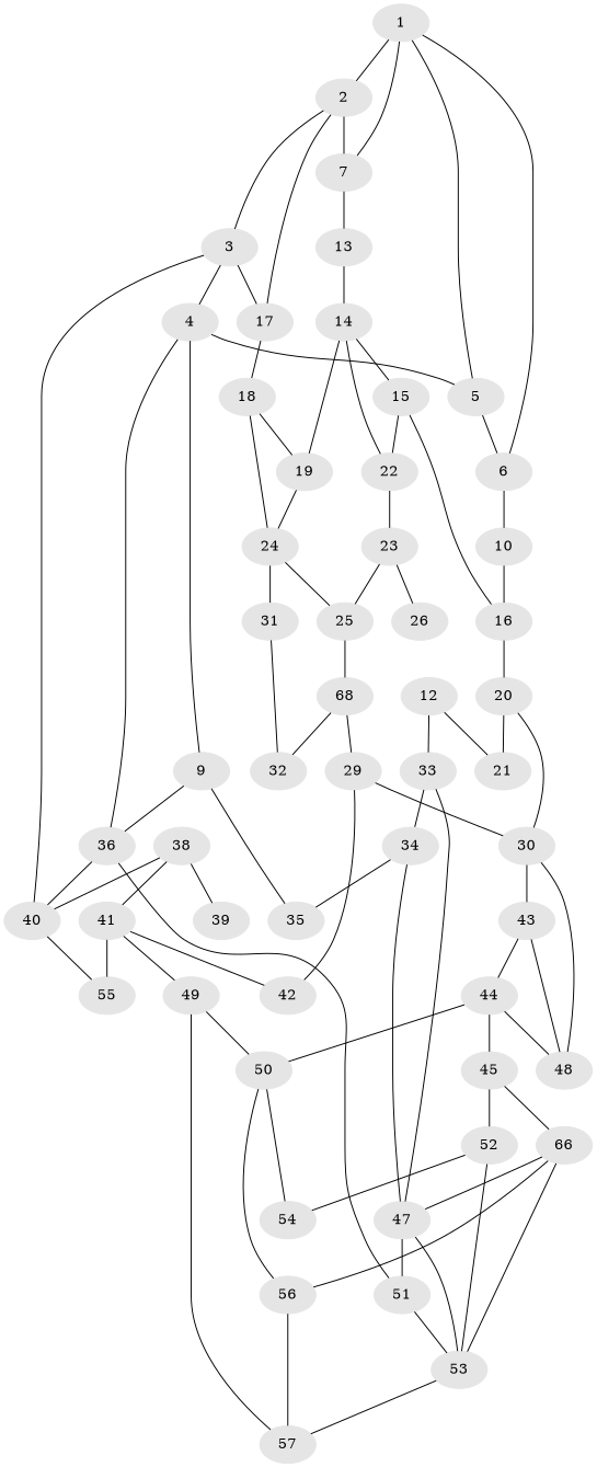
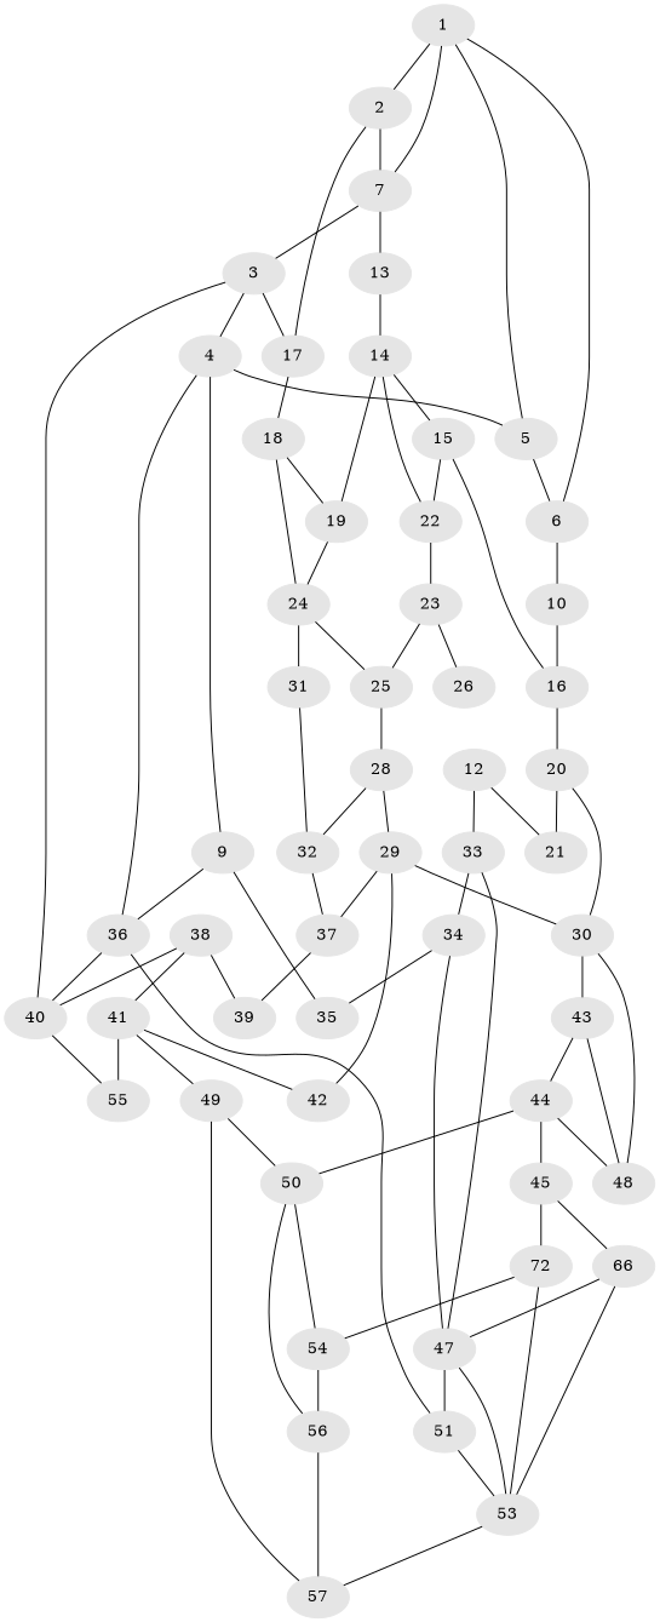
  graph {
    node [color=gray90 style=filled]
    edge [weight=1.0]
    1
    2
    5
    6
    7
    3
    17
    10
    13
    4
    40
    18
    9
    36
    55
    35
    51
    16
    14
    12
    21
    33
    20
    34
    47
    15
    19
    22
    24
    23
    30
    25
    31
    43
    48
    26
-   28 [label=68]
+   28
    32
    29
+   37
    42
    39
    44
    38
    41
    53
    49
    50
    57
    45
    n51 [label=66]
-   52
+   52 [label=72]
    54
    56
    1 -- 2 [weight=2.0]
    1 -- 5
    1 -- 6
    1 -- 7
    2 -- 7 [weight=2.0]
-   2 -- 3
+   7 -- 3
    2 -- 17
    5 -- 6
    6 -- 10
    7 -- 13 [weight=2.0]
    3 -- 17
    3 -- 4
    3 -- 40
    17 -- 18
    10 -- 16
    13 -- 14 [weight=2.0]
    4 -- 5
    4 -- 9
    4 -- 36
    40 -- 55
    18 -- 19
    18 -- 24
    9 -- 36
    9 -- 35 [weight=2.0]
    36 -- 40
    36 -- 51
    51 -- 53
    16 -- 20
    14 -- 15
    14 -- 19
    14 -- 22
    12 -- 21
    12 -- 33
    33 -- 34
    33 -- 47
    20 -- 21
    20 -- 30
    34 -- 35
    34 -- 47
    47 -- 51 [weight=2.0]
    47 -- 53
    15 -- 16
    15 -- 22
    19 -- 24
    22 -- 23
    24 -- 25
    24 -- 31 [weight=2.0]
    23 -- 25
    23 -- 26 [weight=2.0]
    30 -- 43
    30 -- 48
    25 -- 28
    31 -- 32
    43 -- 48
    43 -- 44
    28 -- 32
    28 -- 29
+   32 -- 37
    29 -- 30 [weight=2.0]
+   29 -- 37
    29 -- 42 [weight=2.0]
+   37 -- 39
    44 -- 48
    44 -- 50 [weight=2.0]
    44 -- 45
    38 -- 40
    38 -- 39 [weight=2.0]
    38 -- 41
    41 -- 55 [weight=2.0]
    41 -- 42
    41 -- 49 [weight=2.0]
    53 -- 57
    49 -- 50 [weight=2.0]
    49 -- 57
    50 -- 54
    50 -- 56
    45 -- n51
    45 -- 52
    n51 -- 47
    n51 -- 53
    52 -- 53
    52 -- 54
-   n51 -- 56
+   54 -- 56
    56 -- 57
  }
